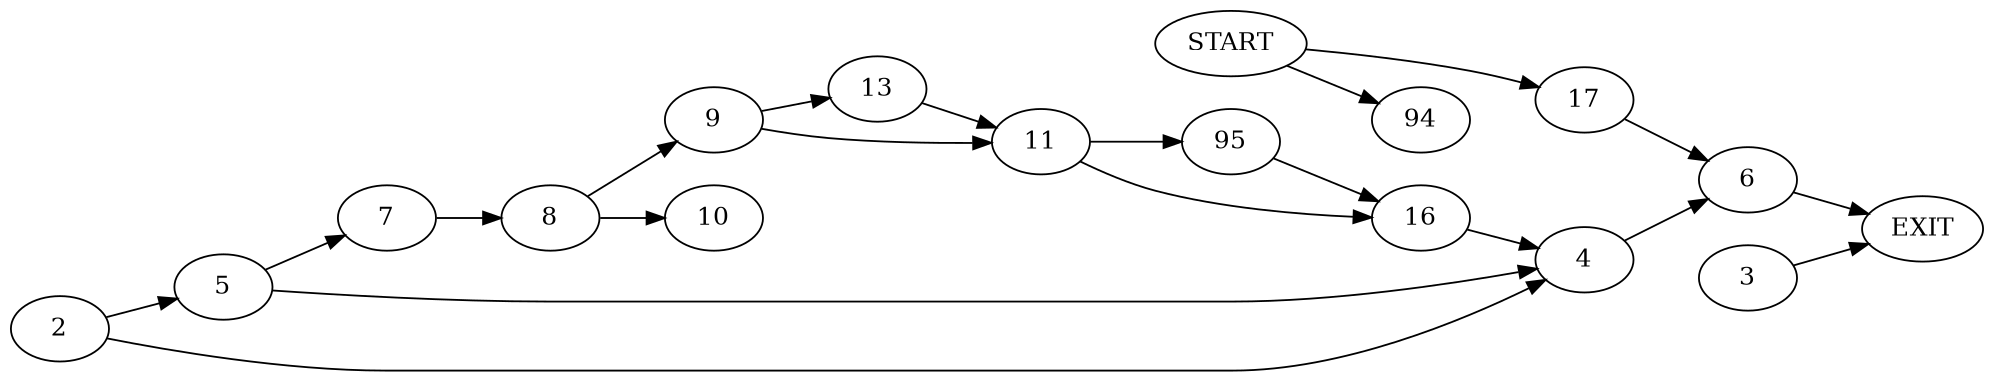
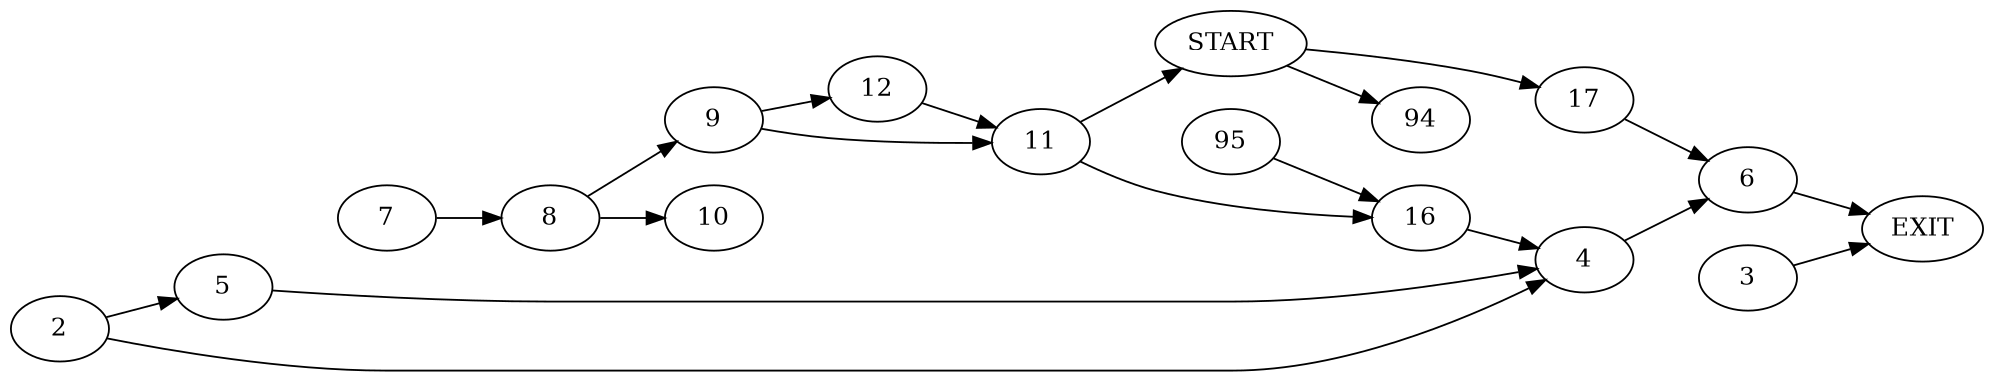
  digraph {
    rankdir=LR
    n1 [label=START]
    n2 [label=94]
    17
    6
    n5 [label=EXIT]
    2
    4
    5
    3
    7
    8
    9
    10
    11
-   12 [label=13]
+   12
    n16 [label=95]
    16
    n1 -> n2
    n1 -> 17
    17 -> 6
    6 -> n5
    2 -> 4
    2 -> 5
    4 -> 6
    5 -> 4
-   5 -> 7
    3 -> n5
    7 -> 8
    8 -> 9
    8 -> 10
    9 -> 11
    9 -> 12
-   11 -> n16
+   11 -> n1
    11 -> 16
    12 -> 11
    n16 -> 16
    16 -> 4
  }
